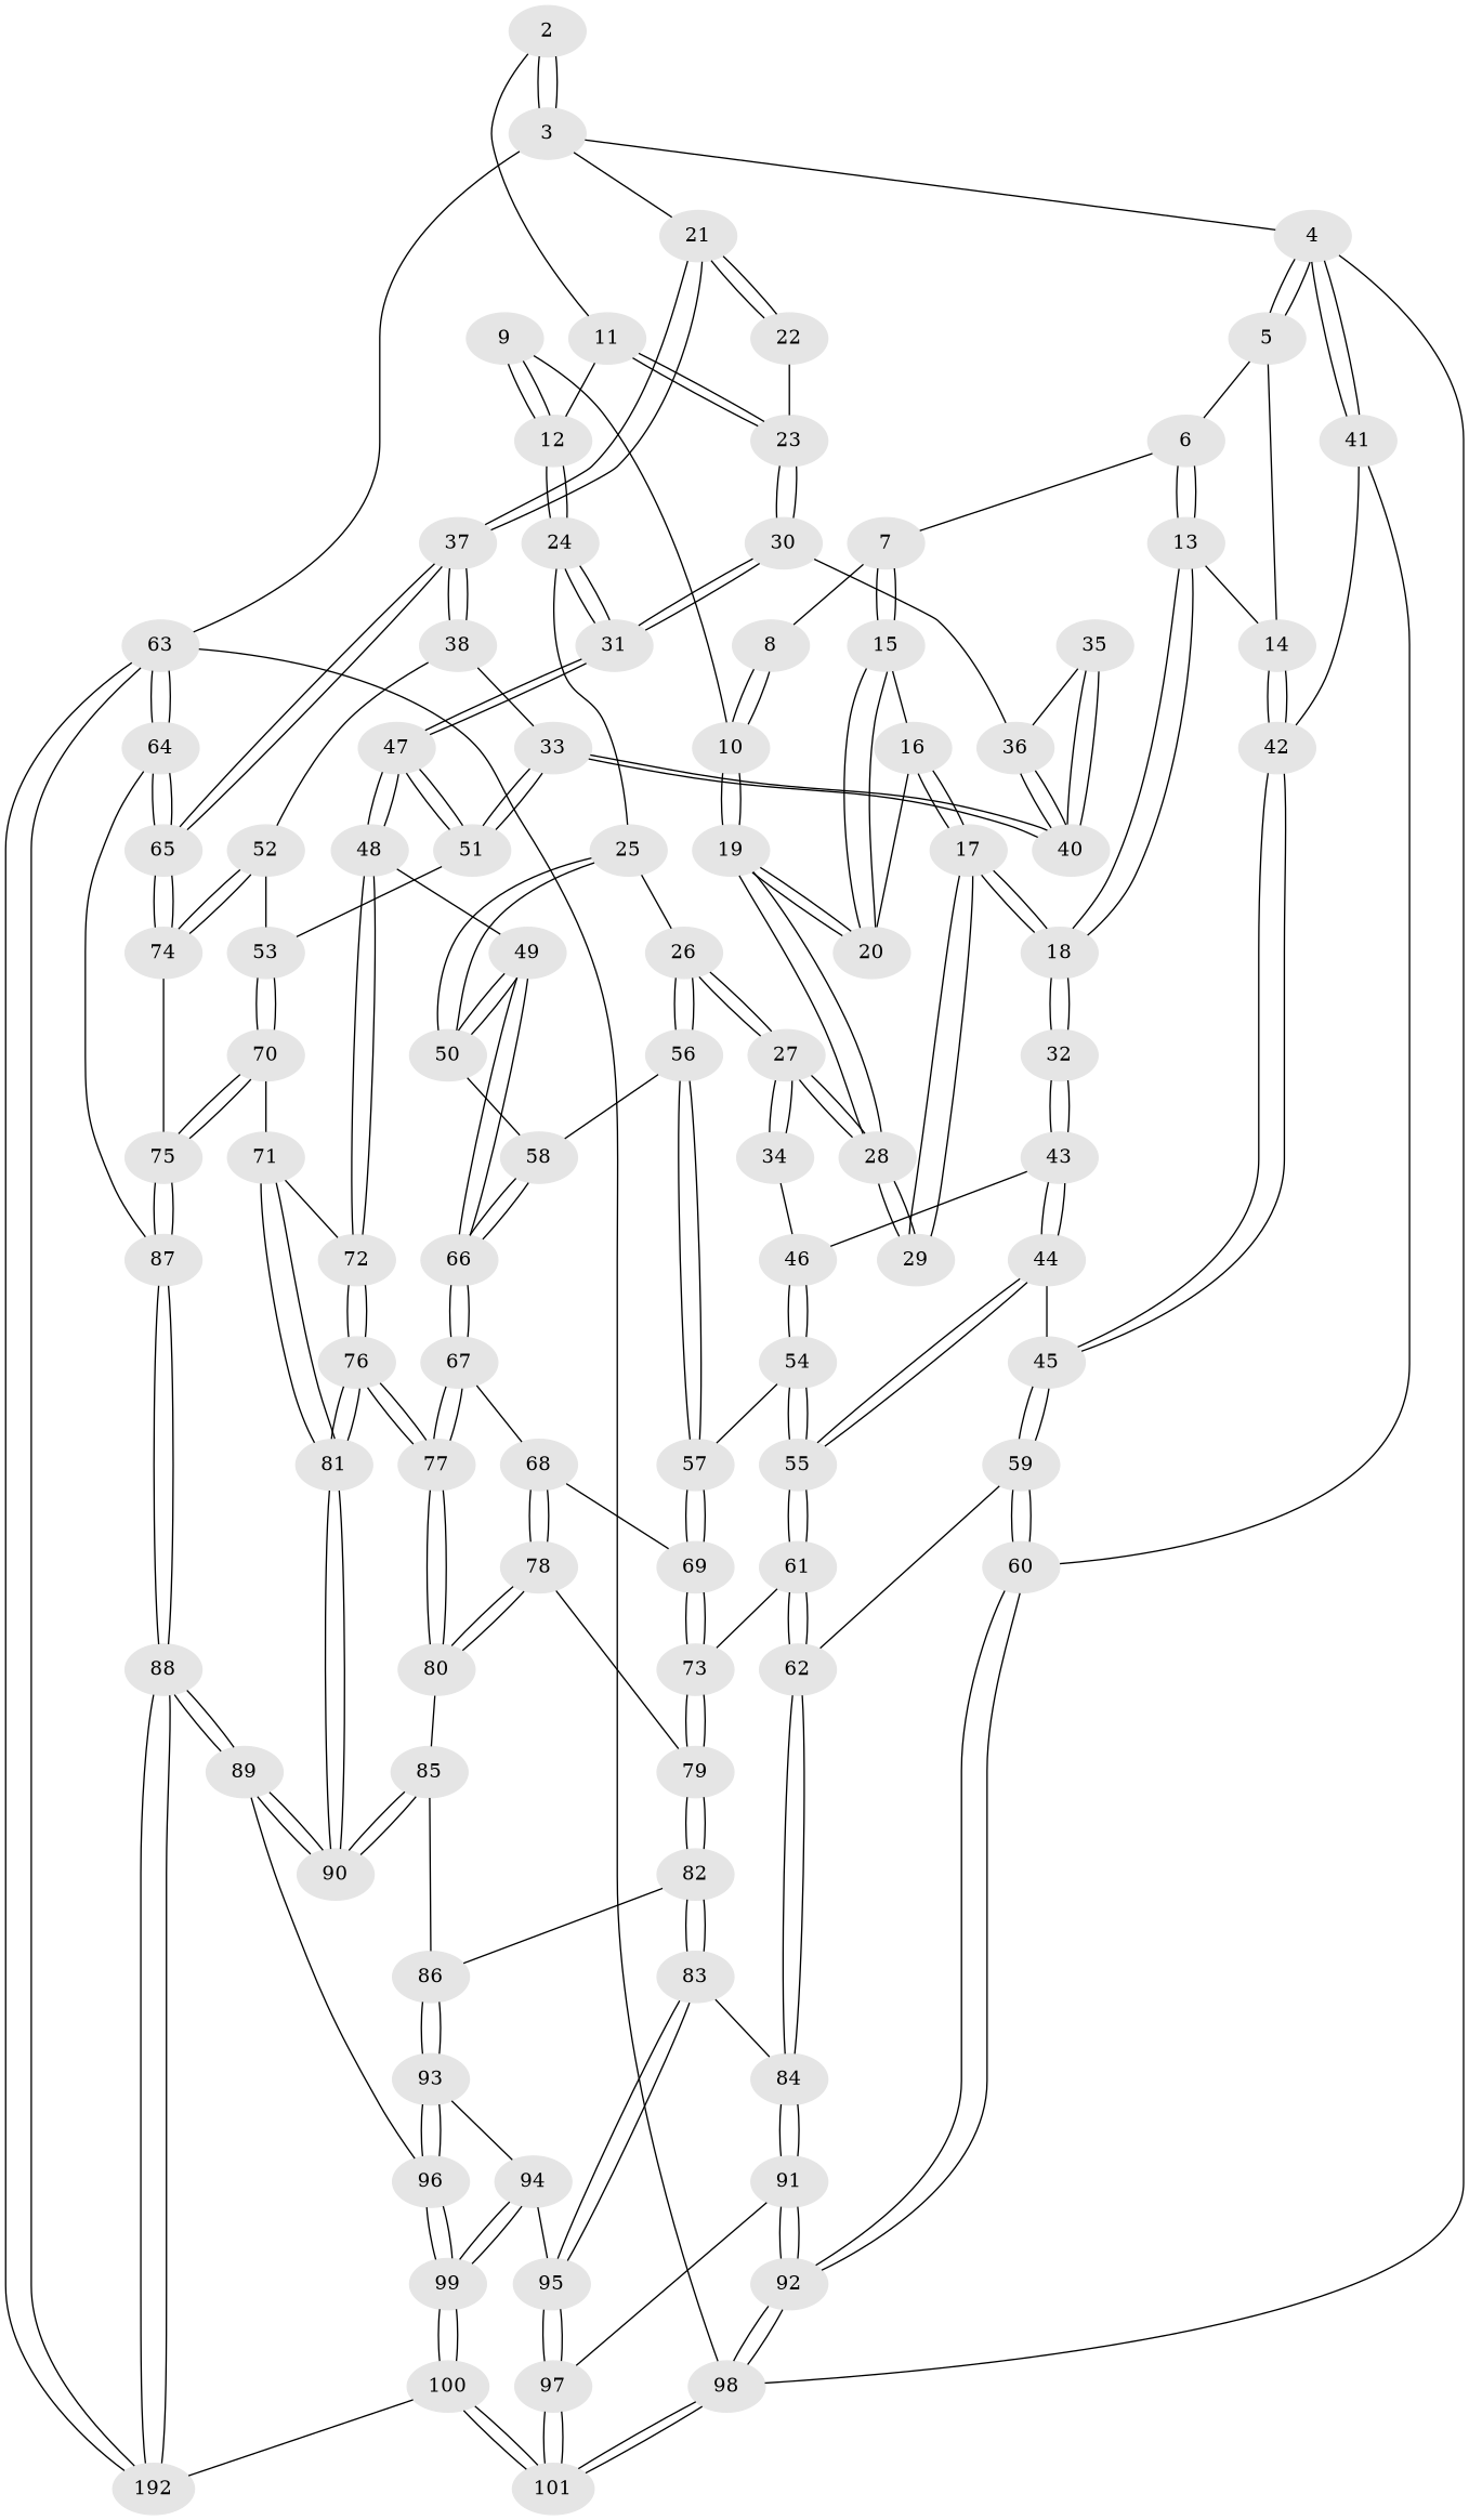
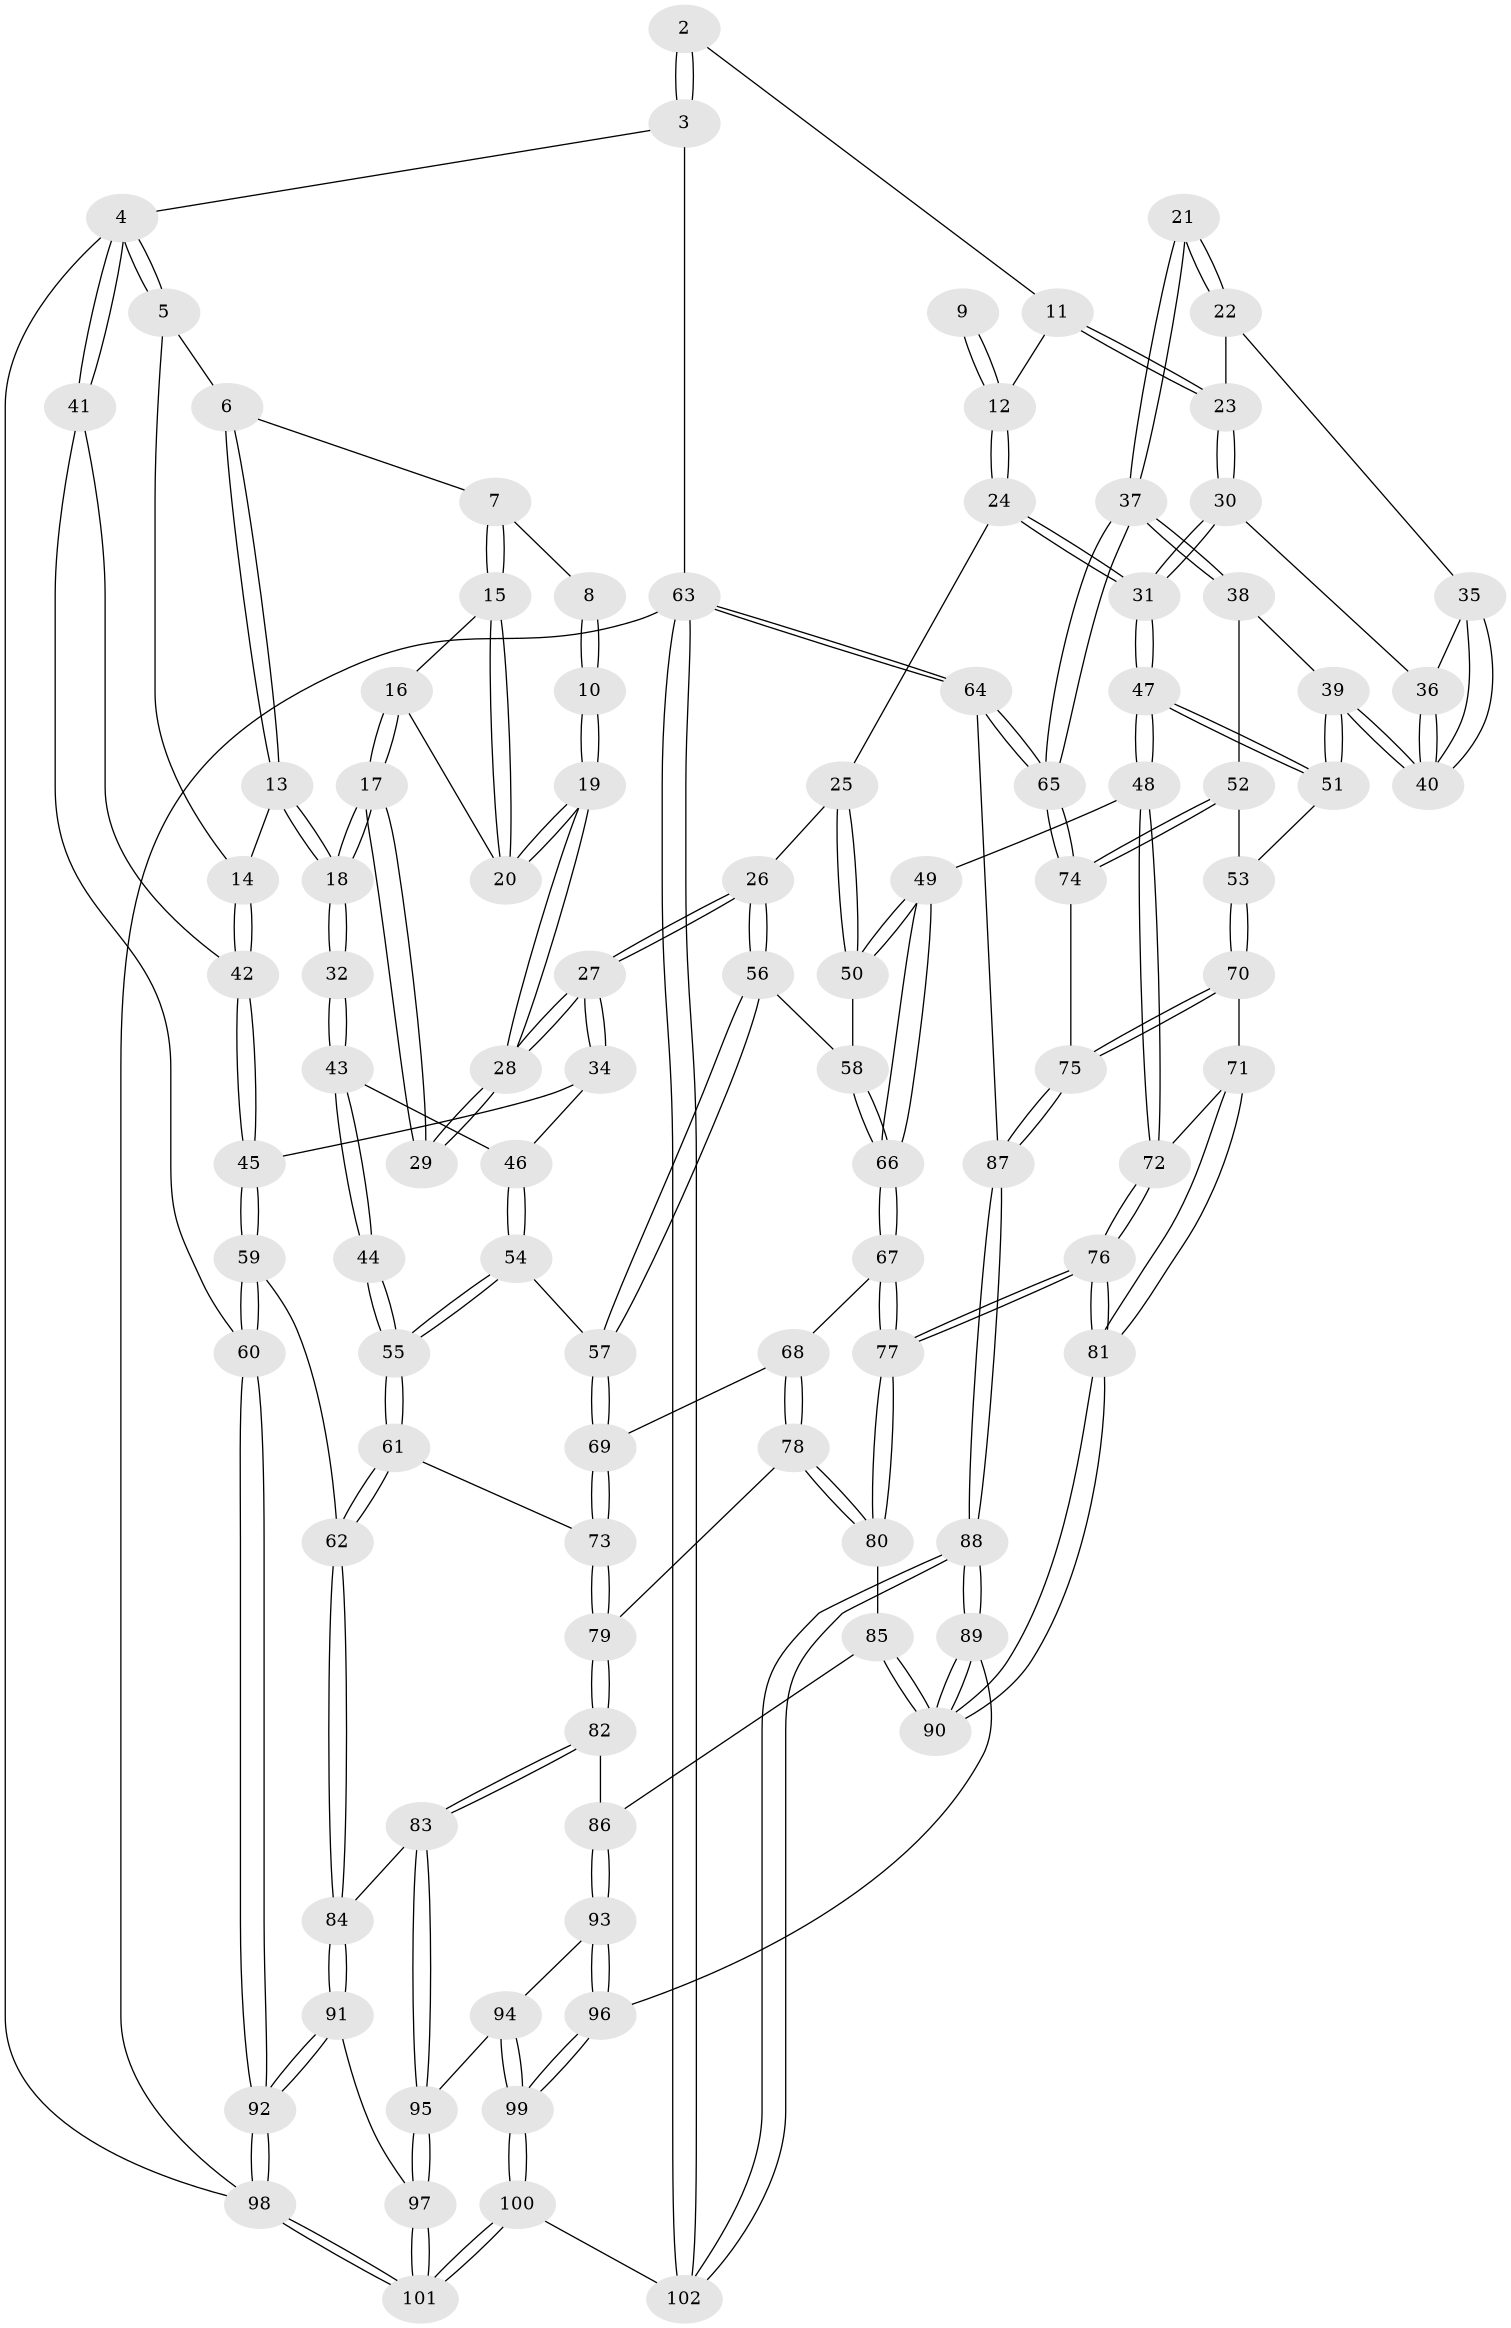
  graph {
    node [color=gray90 style=filled]
    2
    3
    11
    9
    10
    12
    4
    21
    63
    23
    5
    41
    98
    22
    37
    64
-   102 [label=192]
+   102
    6
    14
    42
    60
    101
    7
    13
    8
    15
    18
    16
    20
    19
    24
    28
    30
    25
    31
    32
    45
    17
    29
    43
    35
    38
    65
    36
    40
    26
    50
    47
    27
    56
    58
    34
    57
    46
    51
    48
    44
    54
-   39 [label=33]
+   39
    52
    74
    53
    92
    59
    55
    61
    62
    49
    72
    66
    76
    67
    70
    75
    71
    69
    73
    84
    79
    91
    87
    88
    68
    77
    78
    80
    81
    90
    82
    85
    83
    86
    95
    93
    97
    96
    94
    89
    99
    100
    2 -- 3
    2 -- 3
    2 -- 11
    3 -- 4
-   3 -- 21
    3 -- 63
    11 -- 12
    11 -- 23
    11 -- 23
-   9 -- 10
    9 -- 12
    9 -- 12
    10 -- 19
    10 -- 19
    12 -- 24
    12 -- 24
    4 -- 5
    4 -- 5
    4 -- 41
    4 -- 41
    4 -- 98
    21 -- 22
    21 -- 22
    21 -- 37
    21 -- 37
    63 -- 98
    63 -- 64
    63 -- 64
    63 -- 102
    63 -- 102
    23 -- 30
    23 -- 30
    5 -- 6
    5 -- 14
    41 -- 42
    41 -- 60
    98 -- 101
    98 -- 101
    22 -- 23
+   22 -- 35
    37 -- 38
    37 -- 38
    37 -- 65
    37 -- 65
    64 -- 65
    64 -- 65
    64 -- 87
    6 -- 7
    6 -- 13
    6 -- 13
    14 -- 42
    14 -- 42
    42 -- 45
    42 -- 45
    60 -- 92
    60 -- 92
    7 -- 8
    7 -- 15
    7 -- 15
    13 -- 14
    13 -- 18
    13 -- 18
    8 -- 10
    8 -- 10
    15 -- 16
    15 -- 20
    15 -- 20
    18 -- 32
    18 -- 32
    16 -- 20
    16 -- 17
    16 -- 17
    19 -- 20
    19 -- 20
    19 -- 28
    19 -- 28
    24 -- 25
    24 -- 31
    24 -- 31
    28 -- 29
    28 -- 29
    30 -- 31
    30 -- 31
    30 -- 36
    25 -- 26
    25 -- 50
    25 -- 50
    31 -- 47
    31 -- 47
    32 -- 43
    32 -- 43
    45 -- 59
    45 -- 59
    17 -- 18
    17 -- 18
    17 -- 29
    17 -- 29
    43 -- 46
    43 -- 44
    43 -- 44
    35 -- 36
    35 -- 40
    35 -- 40
    38 -- 39
    38 -- 52
    65 -- 74
    65 -- 74
    36 -- 40
    36 -- 40
    26 -- 27
    26 -- 27
    26 -- 56
    26 -- 56
    50 -- 58
    47 -- 51
    47 -- 51
    47 -- 48
    47 -- 48
    27 -- 28
    27 -- 28
    27 -- 34
    27 -- 34
    56 -- 58
    56 -- 57
    56 -- 57
    58 -- 66
    58 -- 66
    34 -- 46
    57 -- 69
    57 -- 69
    46 -- 54
    46 -- 54
    51 -- 53
    48 -- 49
    48 -- 72
    48 -- 72
-   44 -- 45
+   34 -- 45
    44 -- 55
    44 -- 55
    54 -- 57
    54 -- 55
    54 -- 55
    39 -- 40
    39 -- 40
    39 -- 51
    39 -- 51
    52 -- 74
    52 -- 74
    52 -- 53
    74 -- 75
    53 -- 70
    53 -- 70
    92 -- 98
    92 -- 98
    59 -- 60
    59 -- 60
    59 -- 62
    55 -- 61
    55 -- 61
    61 -- 62
    61 -- 62
    61 -- 73
    62 -- 84
    62 -- 84
    49 -- 50
    49 -- 50
    49 -- 66
    49 -- 66
    72 -- 76
    72 -- 76
    66 -- 67
    66 -- 67
    76 -- 77
    76 -- 77
    76 -- 81
    76 -- 81
    67 -- 68
    67 -- 77
    67 -- 77
    70 -- 75
    70 -- 75
    70 -- 71
    75 -- 87
    75 -- 87
    71 -- 72
    71 -- 81
    71 -- 81
    69 -- 73
    69 -- 73
    73 -- 79
    73 -- 79
    84 -- 91
    84 -- 91
    79 -- 82
    79 -- 82
    91 -- 92
    91 -- 92
    91 -- 97
    87 -- 88
    87 -- 88
    88 -- 102
    88 -- 102
    88 -- 89
    88 -- 89
    68 -- 69
    68 -- 78
    68 -- 78
    77 -- 80
    77 -- 80
    78 -- 79
    78 -- 80
    78 -- 80
    80 -- 85
    81 -- 90
    81 -- 90
    82 -- 83
    82 -- 83
    82 -- 86
    85 -- 90
    85 -- 90
    85 -- 86
    83 -- 84
    83 -- 95
    83 -- 95
    86 -- 93
    86 -- 93
    95 -- 97
    95 -- 97
    93 -- 96
    93 -- 96
    93 -- 94
    97 -- 101
    97 -- 101
    96 -- 99
    96 -- 99
    94 -- 95
    94 -- 99
    94 -- 99
    89 -- 90
    89 -- 90
    89 -- 96
    99 -- 100
    99 -- 100
    100 -- 102
    100 -- 101
    100 -- 101
  }
